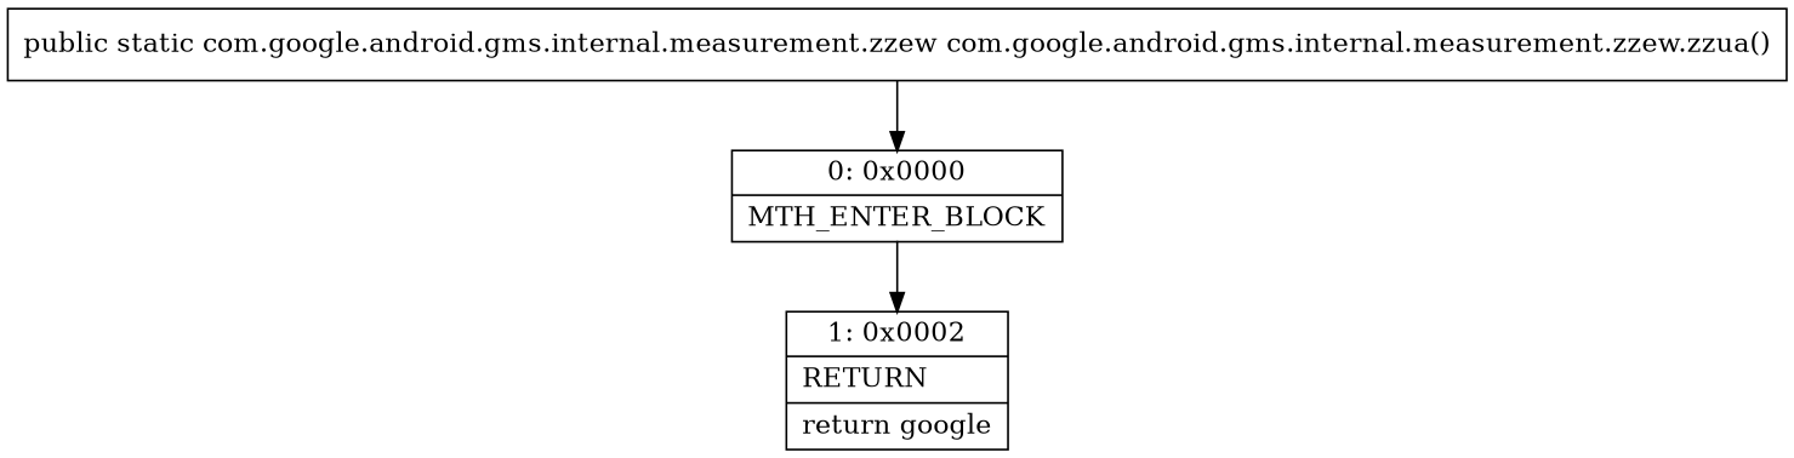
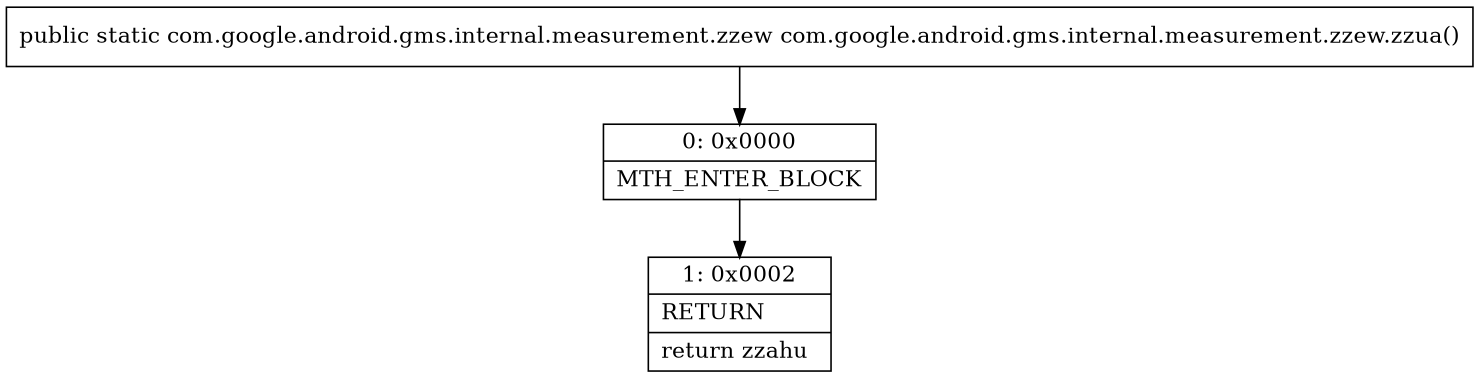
  digraph {
    node [shape=record]
    n1 [label="{0\:\ 0x0000|MTH_ENTER_BLOCK\l}"]
-   n2 [label="{1\:\ 0x0002|RETURN\l|return google\l}"]
+   n2 [label="{1\:\ 0x0002|RETURN\l|return zzahu\l}"]
    n3 [label="{public static com.google.android.gms.internal.measurement.zzew com.google.android.gms.internal.measurement.zzew.zzua() }"]
    n1 -> n2
    n3 -> n1
  }
